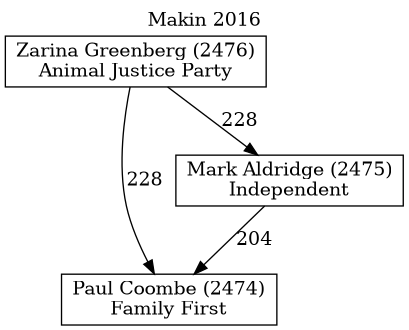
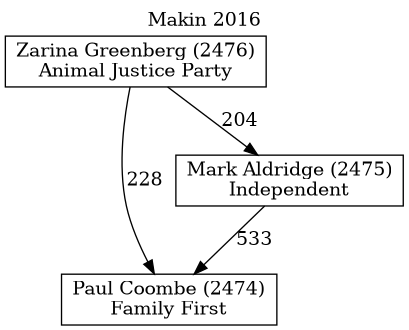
  digraph {
    label="Makin 2016"
    labelloc=t
    mclimit=10
    node [shape=box]
    n1 [label="Paul Coombe (2474)\nFamily First"]
    n2 [label="Mark Aldridge (2475)\nIndependent"]
    n3 [label="Zarina Greenberg (2476)\nAnimal Justice Party"]
-   n2 -> n1 [label=204]
+   n2 -> n1 [label=533]
    n3 -> n1 [label=228]
-   n3 -> n2 [label=228]
+   n3 -> n2 [label=204]
  }
